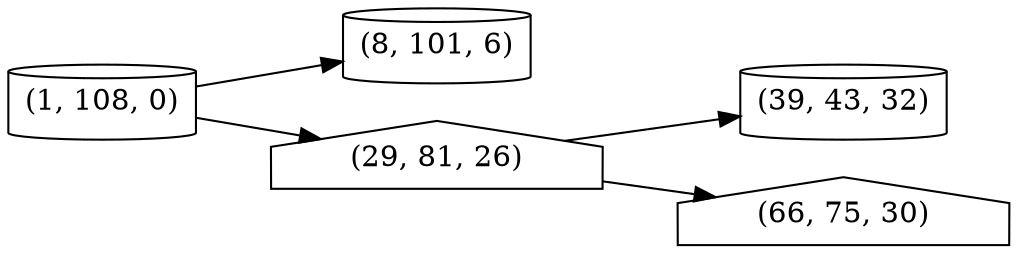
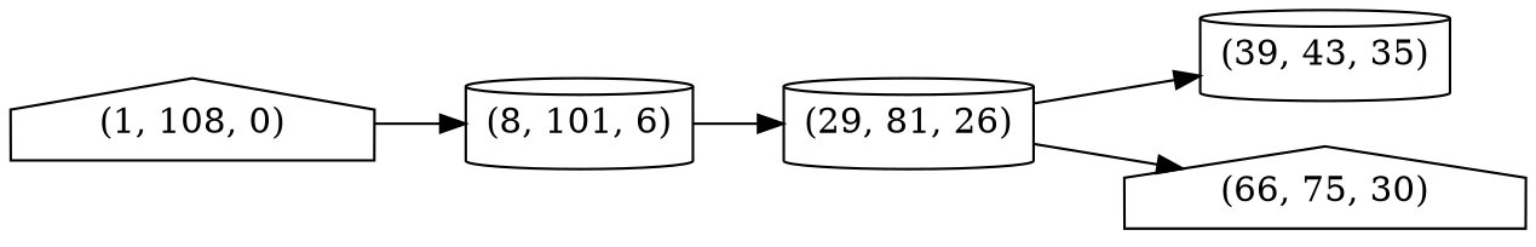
  digraph {
    rankdir=LR
    node [shape=house]
    "(8, 101, 6)" [shape=cylinder]
-   "(1, 108, 0)" [shape=cylinder]
-   "(29, 81, 26)"
-   "(39, 43, 35)" [shape=cylinder label="(39, 43, 32)"]
+   "(1, 108, 0)"
+   "(29, 81, 26)" [shape=cylinder]
+   "(39, 43, 35)" [shape=cylinder]
    "(66, 75, 30)"
-   "(1, 108, 0)" -> "(29, 81, 26)"
+   "(8, 101, 6)" -> "(29, 81, 26)"
    "(1, 108, 0)" -> "(8, 101, 6)"
    "(29, 81, 26)" -> "(39, 43, 35)"
    "(29, 81, 26)" -> "(66, 75, 30)"
  }
